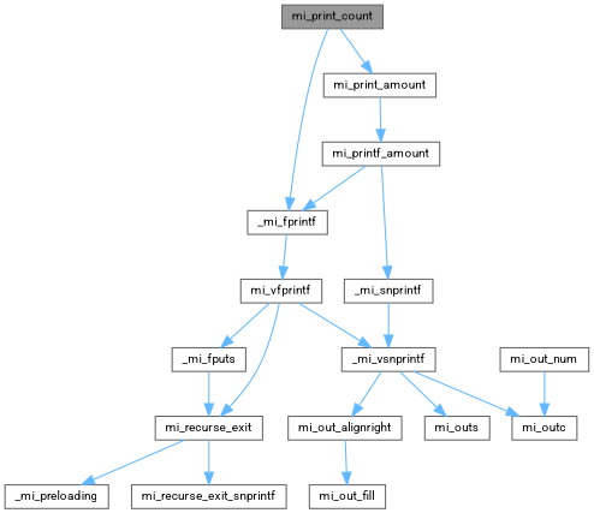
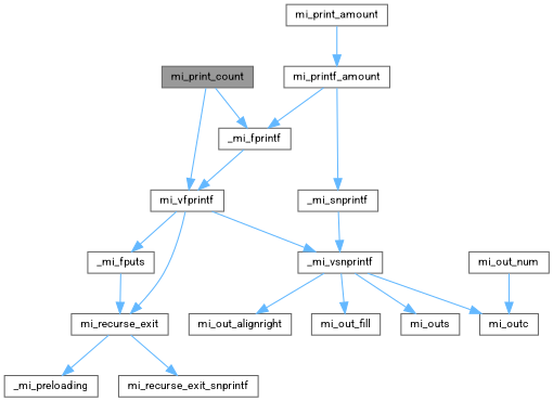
  digraph {
    fontname=Roboto
    rankdir=TB
    node [color=grey40 fillcolor=white fontname=Roboto fontsize=10 shape=box style=filled]
    edge [color=steelblue1 fontname=Roboto fontsize=10 labelfontname=Helvetica labelfontsize=10 style=solid]
    n1 [color=gray40 fillcolor=grey60 fontcolor=black height=0.2 label=mi_print_count width=0.4]
    n2 [height=0.2 label=_mi_fprintf width=0.4]
    n3 [height=0.2 label=mi_print_amount width=0.4]
    n4 [height=0.2 label=mi_vfprintf width=0.4]
    n5 [height=0.2 label=mi_printf_amount width=0.4]
    n6 [height=0.2 label=_mi_fputs width=0.4]
    n7 [height=0.2 label=mi_recurse_exit width=0.4]
    n8 [height=0.2 label=_mi_vsnprintf width=0.4]
    n9 [height=0.2 label=_mi_preloading width=0.4]
    n10 [height=0.2 label=mi_recurse_exit_snprintf width=0.4]
    n11 [height=0.2 label=mi_out_alignright width=0.4]
    n12 [height=0.2 label=mi_out_fill width=0.4]
    n13 [height=0.2 label=mi_outc width=0.4]
    n14 [height=0.2 label=mi_outs width=0.4]
    n15 [height=0.2 label=mi_out_num width=0.4]
    n16 [height=0.2 label=_mi_snprintf width=0.4]
    n1 -> n2
-   n1 -> n3
+   n1 -> n4
    n2 -> n4
    n3 -> n5
    n4 -> n6
    n4 -> n7
    n4 -> n8
    n5 -> n2
    n5 -> n16
    n6 -> n7
    n7 -> n9
    n7 -> n10
    n8 -> n11
-   n11 -> n12
+   n8 -> n12
    n8 -> n13
    n8 -> n14
    n15 -> n13
    n16 -> n8
  }
